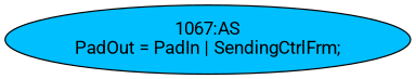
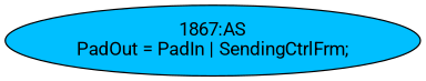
  strict digraph {
    fontname=Roboto
-   n1 [ast="<pyverilog.vparser.ast.Assign object at 0x7f37fb69a490>" def_var="['PadOut']" fillcolor=deepskyblue label="1067:AS\nPadOut = PadIn | SendingCtrlFrm;" statements="[]" style=filled typ=Assign use_var="['PadIn', 'SendingCtrlFrm']" fontname=Roboto]
+   n1 [ast="<pyverilog.vparser.ast.Assign object at 0x7f37fb69a490>" def_var="['PadOut']" fillcolor=deepskyblue label="1867:AS\nPadOut = PadIn | SendingCtrlFrm;" statements="[]" style=filled typ=Assign use_var="['PadIn', 'SendingCtrlFrm']" fontname=Roboto]
  }
